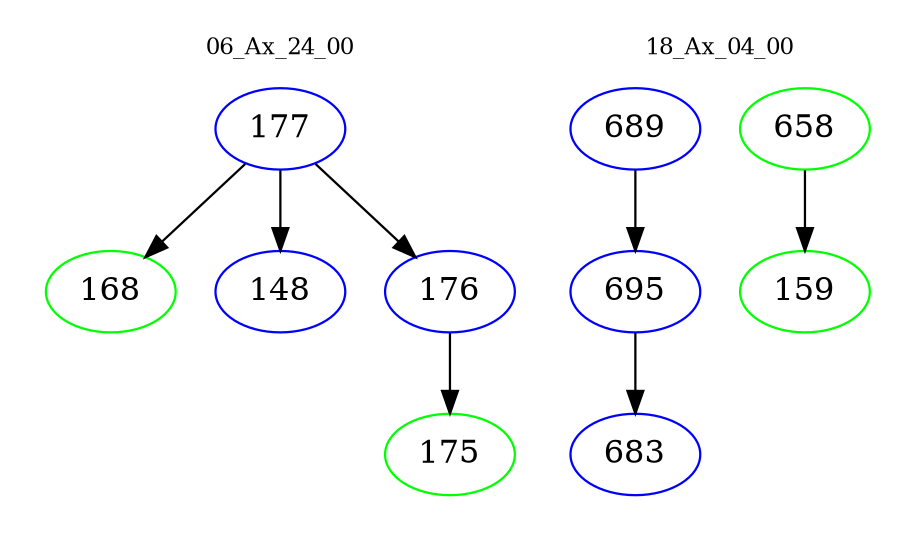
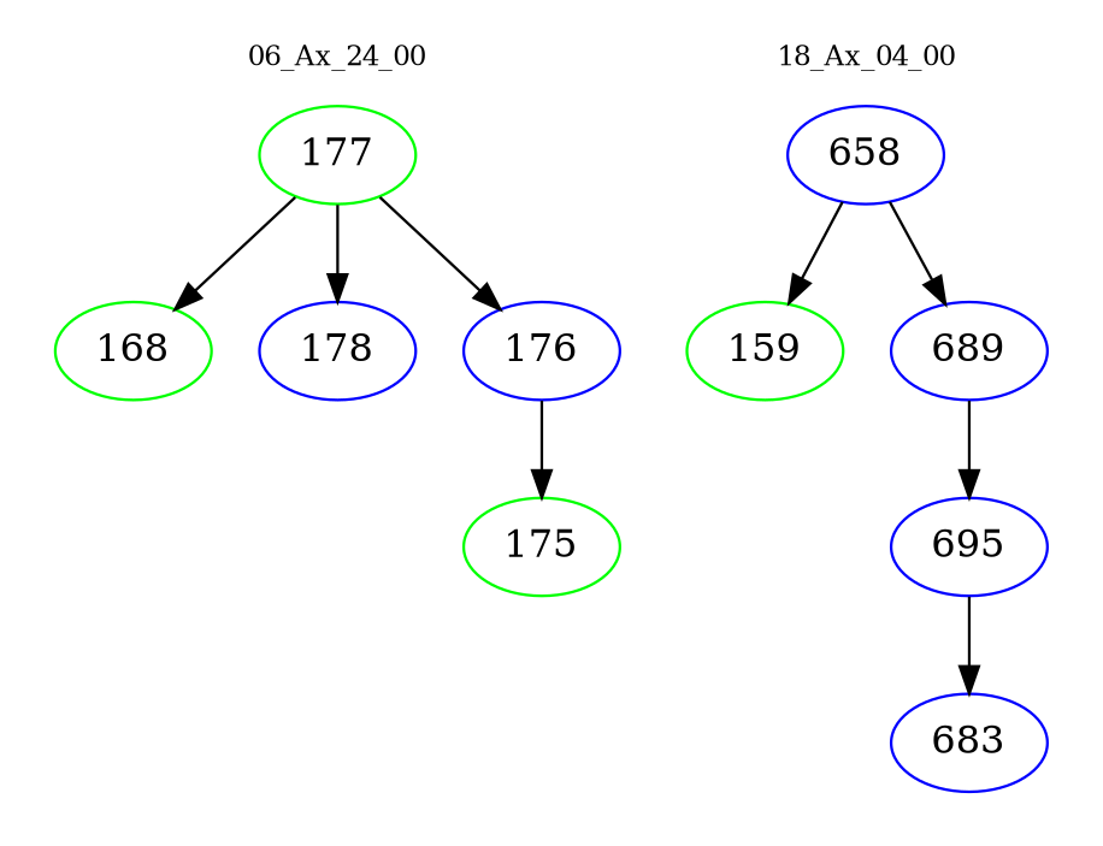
  digraph {
    node [color=blue]
    edge [color=black]
-   n1 [label=177]
+   n1 [color=green label=177]
    n2 [color=green label=168]
-   n3 [label=148]
+   n3 [label=178]
    n4 [label=176]
    n5 [color=green label=175]
-   n6 [color=green label=658]
+   n6 [label=658]
    n7 [color=green label=159]
    n8 [label=689]
    n9 [label=695]
    n10 [label=683]
    subgraph cluster_1 {
      color=white
      fontsize=10
      label="06_Ax_24_00"
      n1
      n2
      n3
      n4
      n5
    }
    subgraph cluster_2 {
      color=white
      fontsize=10
      label="18_Ax_04_00"
      n6
      n7
      n8
      n9
      n10
    }
    n1 -> n2
    n1 -> n3
    n1 -> n4
    n4 -> n5
    n6 -> n7
+   n6 -> n8
    n8 -> n9
    n9 -> n10
  }
